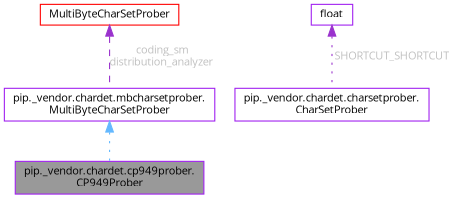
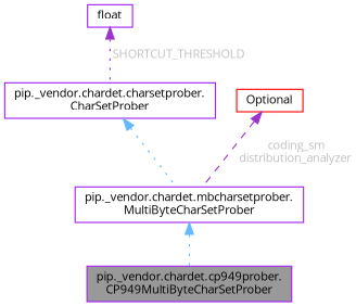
  digraph {
    fontname="Open Sans"
    node [color=purple fillcolor=white fontname="Open Sans" fontsize=10 shape=box style=filled]
    edge [color=steelblue1 dir=back fontname="Open Sans" fontsize=10 labelfontname=Helvetica labelfontsize=10 style=dotted]
-   n1 [fillcolor=grey60 fontcolor=black height=0.2 label="pip._vendor.chardet.cp949prober.\lCP949Prober" width=0.4]
+   n1 [fillcolor=grey60 fontcolor=black height=0.2 label="pip._vendor.chardet.cp949prober.\lCP949MultiByteCharSetProber" width=0.4]
    n2 [height=0.2 label="pip._vendor.chardet.mbcharsetprober.\lMultiByteCharSetProber" width=0.4]
    n3 [height=0.2 label="pip._vendor.chardet.charsetprober.\lCharSetProber" width=0.4]
    n4 [height=0.2 label=float width=0.4]
-   n5 [color=red height=0.2 label=MultiByteCharSetProber width=0.4]
+   n5 [color=red height=0.2 label=Optional width=0.4]
    n2 -> n1
-   n4 -> n3 [color=darkorchid3 fontcolor=grey label=" SHORTCUT_SHORTCUT"]
+   n3 -> n2
+   n4 -> n3 [color=darkorchid3 fontcolor=grey label=" SHORTCUT_THRESHOLD"]
    n5 -> n2 [color=darkorchid3 fontcolor=grey label=" coding_sm\ndistribution_analyzer" style=dashed]
  }
